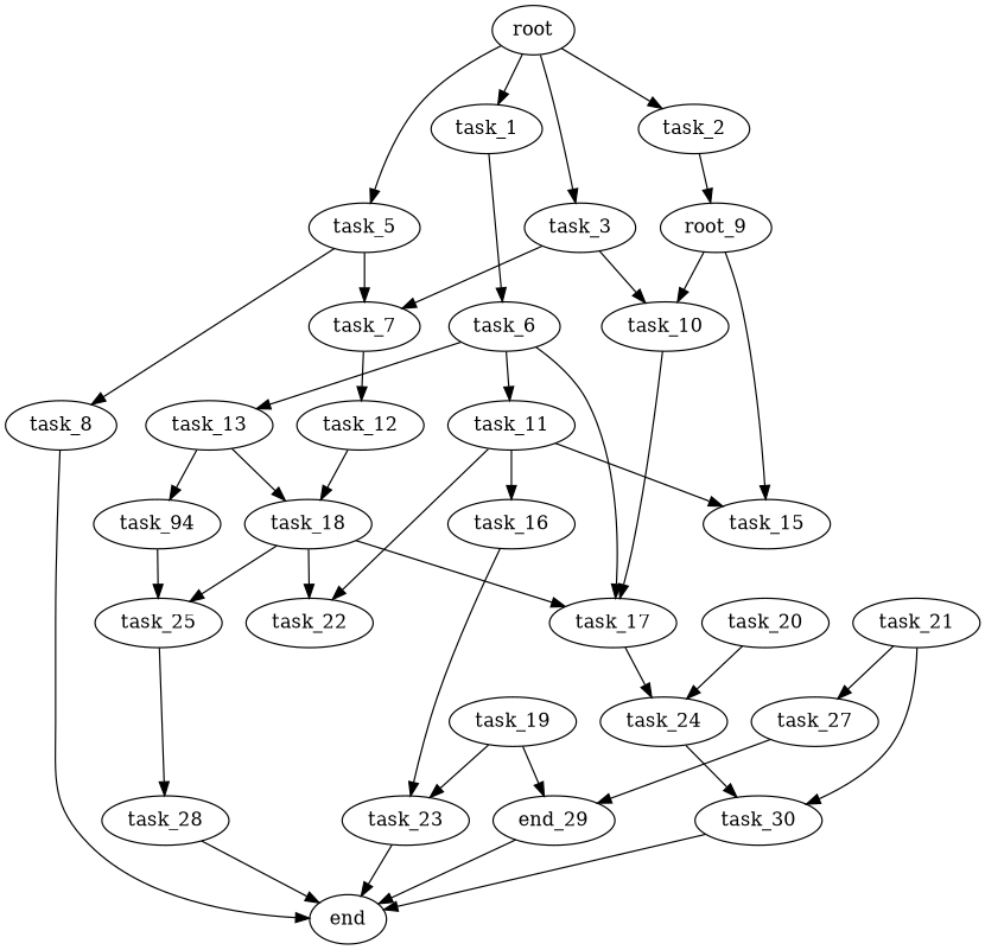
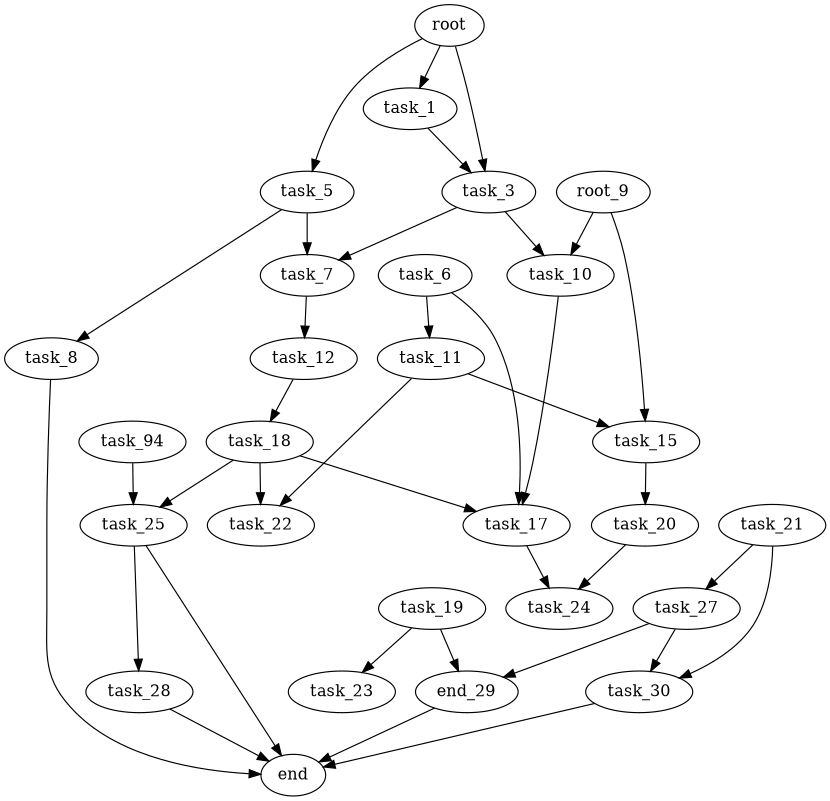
  digraph {
    root
    task_1
-   task_2
    task_3
    task_5
    task_6
    n7 [label=root_9]
    task_7
    task_10
    task_8
    task_11
-   task_13
    task_17
    end
    task_15
    task_12
-   task_16
    task_22
    task_18
    n20 [label=task_94]
    task_24
    task_20
    task_23
    task_21
    task_27
    task_30
    task_25
    task_28
    task_19
    n30 [label=end_29]
    root -> task_1
-   root -> task_2
    root -> task_3
    root -> task_5
-   task_1 -> task_6
-   task_2 -> n7
+   task_1 -> task_3
    task_3 -> task_7
    task_3 -> task_10
    task_5 -> task_7
    task_5 -> task_8
    task_6 -> task_11
-   task_6 -> task_13
    task_6 -> task_17
    n7 -> task_10
    n7 -> task_15
    task_7 -> task_12
    task_10 -> task_17
    task_8 -> end
    task_11 -> task_15
-   task_11 -> task_16
    task_11 -> task_22
-   task_13 -> task_18
-   task_13 -> n20
    task_17 -> task_24
+   task_15 -> task_20
    task_12 -> task_18
-   task_16 -> task_23
    task_18 -> task_17
    task_18 -> task_22
    task_18 -> task_25
    n20 -> task_25
-   task_24 -> task_30
+   task_27 -> task_30
    task_20 -> task_24
-   task_23 -> end
+   task_25 -> end
    task_21 -> task_27
    task_21 -> task_30
    task_27 -> n30
    task_30 -> end
    task_25 -> task_28
    task_28 -> end
    task_19 -> task_23
    task_19 -> n30
    n30 -> end
  }
